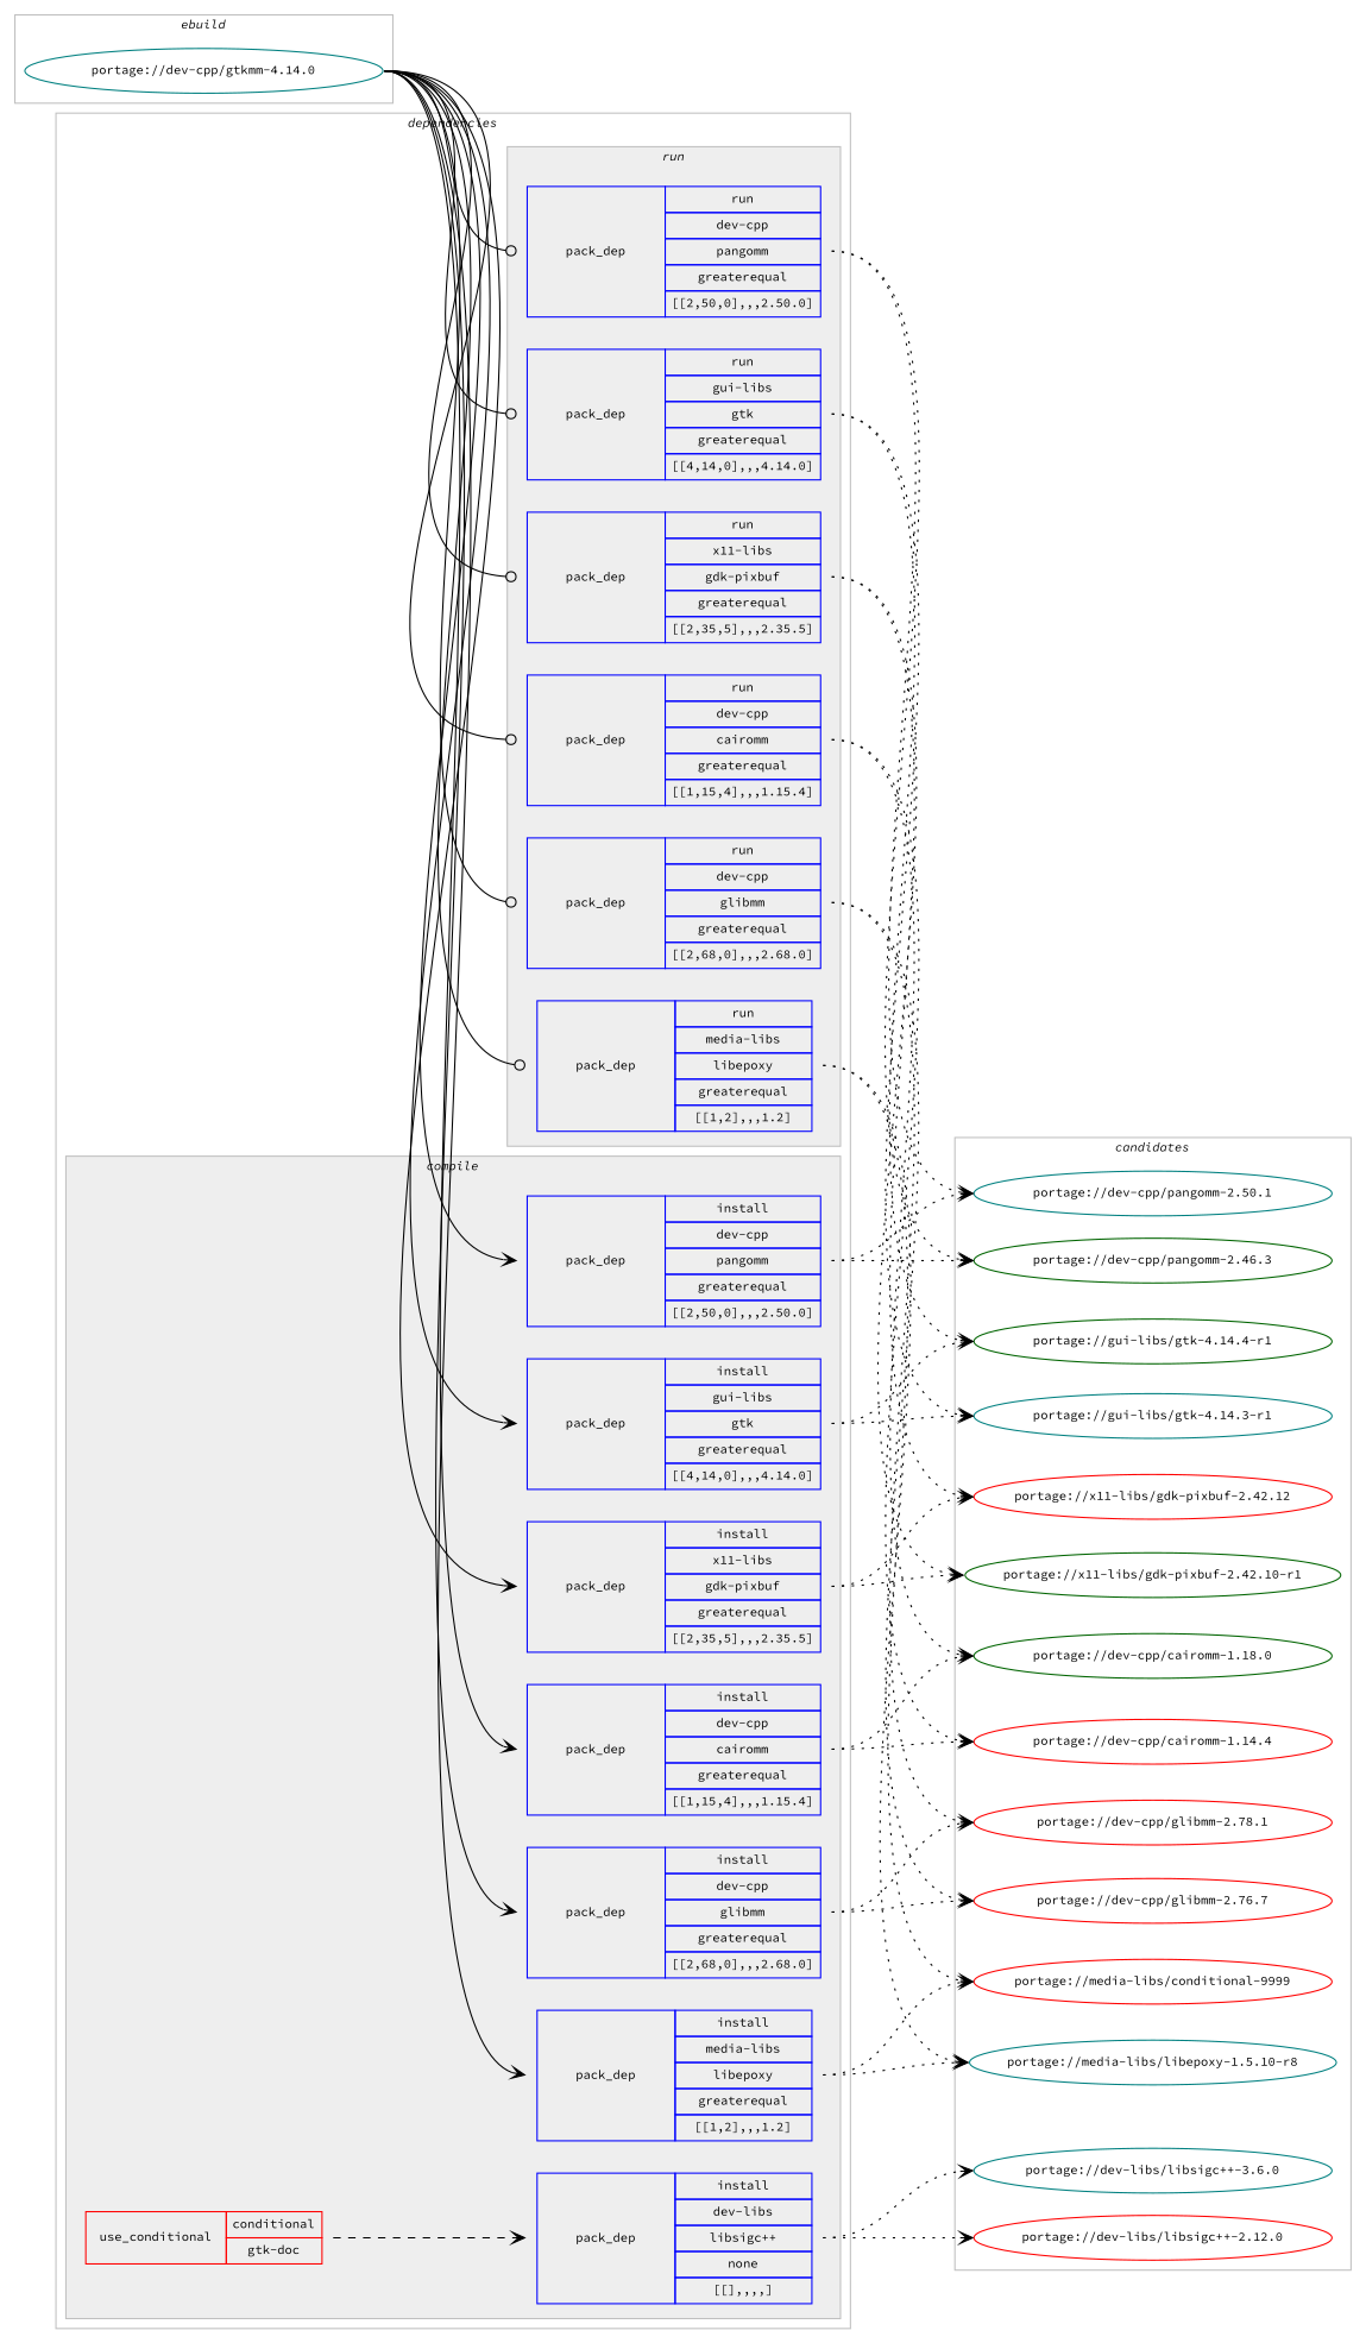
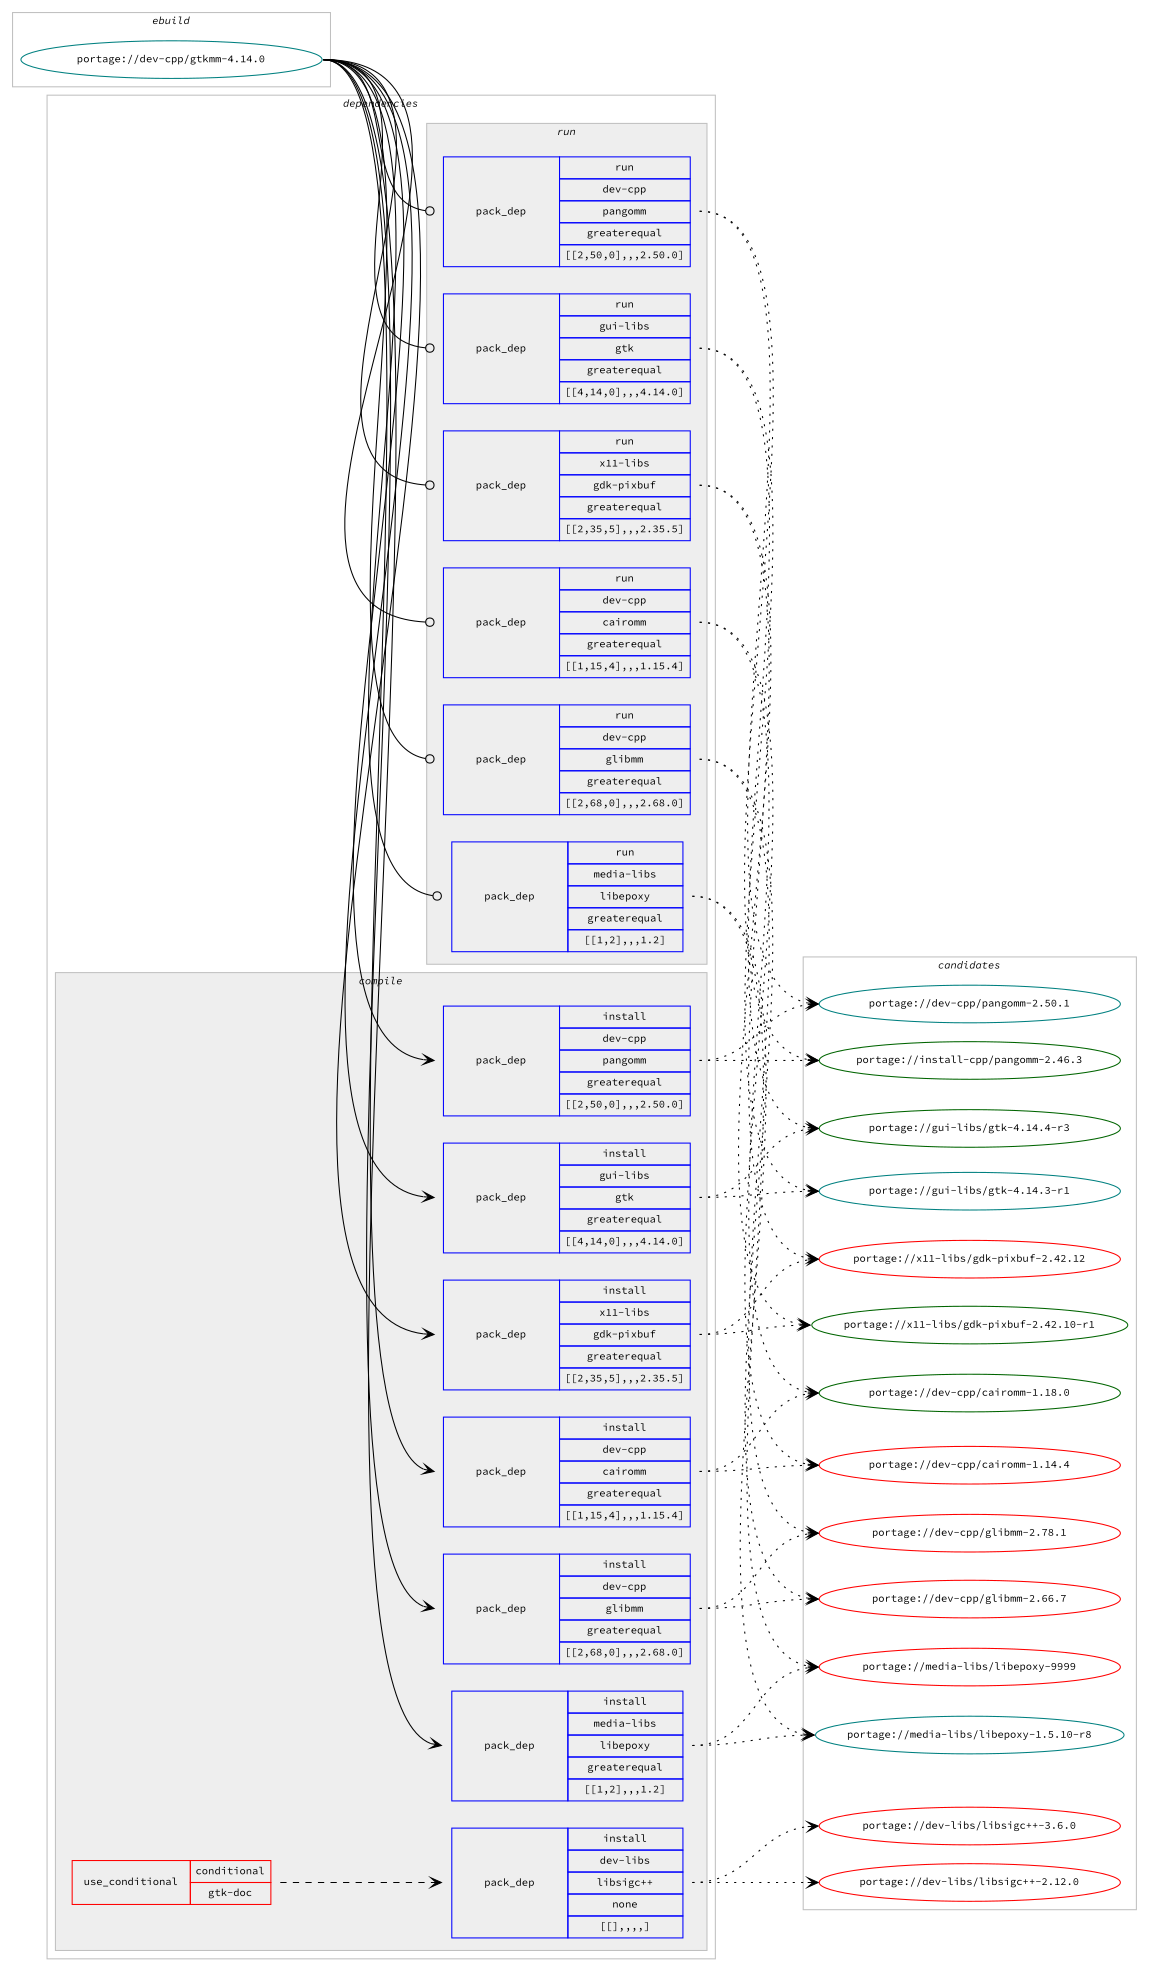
  digraph {
    compound=true
    concentrate=true
    fontname="Source Code Pro"
    fontsize=10
    newrank=true
    rankdir=LR
    ranksep=1.5
    node [color=blue fontname="Source Code Pro" fontsize=10]
    edge [arrowhead=vee fontname="Source Code Pro" headport=w style=dotted tailport=e weight=100]
    n1 [color=teal label="portage://dev-cpp/gtkmm-4.14.0" width=4]
    n2 [label=<<TABLE BORDER="0" CELLBORDER="1" CELLSPACING="0" CELLPADDING="4" WIDTH="220"><TR><TD ROWSPAN="6" CELLPADDING="30">pack_dep</TD></TR><TR><TD WIDTH="110">install</TD></TR><TR><TD>dev-libs</TD></TR><TR><TD>libsigc++</TD></TR><TR><TD>none</TD></TR><TR><TD>[[],,,,]</TD></TR></TABLE>> shape=none]
    n3 [color=red label=<<TABLE BORDER="0" CELLBORDER="1" CELLSPACING="0" CELLPADDING="4"><TR><TD ROWSPAN="3" CELLPADDING="10">use_conditional</TD></TR><TR><TD>conditional</TD></TR><TR><TD>gtk-doc</TD></TR></TABLE>> shape=none]
    n4 [label=<<TABLE BORDER="0" CELLBORDER="1" CELLSPACING="0" CELLPADDING="4" WIDTH="220"><TR><TD ROWSPAN="6" CELLPADDING="30">pack_dep</TD></TR><TR><TD WIDTH="110">install</TD></TR><TR><TD>dev-cpp</TD></TR><TR><TD>cairomm</TD></TR><TR><TD>greaterequal</TD></TR><TR><TD>[[1,15,4],,,1.15.4]</TD></TR></TABLE>> shape=none]
    n5 [label=<<TABLE BORDER="0" CELLBORDER="1" CELLSPACING="0" CELLPADDING="4" WIDTH="220"><TR><TD ROWSPAN="6" CELLPADDING="30">pack_dep</TD></TR><TR><TD WIDTH="110">install</TD></TR><TR><TD>dev-cpp</TD></TR><TR><TD>glibmm</TD></TR><TR><TD>greaterequal</TD></TR><TR><TD>[[2,68,0],,,2.68.0]</TD></TR></TABLE>> shape=none]
    n6 [label=<<TABLE BORDER="0" CELLBORDER="1" CELLSPACING="0" CELLPADDING="4" WIDTH="220"><TR><TD ROWSPAN="6" CELLPADDING="30">pack_dep</TD></TR><TR><TD WIDTH="110">install</TD></TR><TR><TD>dev-cpp</TD></TR><TR><TD>pangomm</TD></TR><TR><TD>greaterequal</TD></TR><TR><TD>[[2,50,0],,,2.50.0]</TD></TR></TABLE>> shape=none]
    n7 [label=<<TABLE BORDER="0" CELLBORDER="1" CELLSPACING="0" CELLPADDING="4" WIDTH="220"><TR><TD ROWSPAN="6" CELLPADDING="30">pack_dep</TD></TR><TR><TD WIDTH="110">install</TD></TR><TR><TD>gui-libs</TD></TR><TR><TD>gtk</TD></TR><TR><TD>greaterequal</TD></TR><TR><TD>[[4,14,0],,,4.14.0]</TD></TR></TABLE>> shape=none]
    n8 [label=<<TABLE BORDER="0" CELLBORDER="1" CELLSPACING="0" CELLPADDING="4" WIDTH="220"><TR><TD ROWSPAN="6" CELLPADDING="30">pack_dep</TD></TR><TR><TD WIDTH="110">install</TD></TR><TR><TD>media-libs</TD></TR><TR><TD>libepoxy</TD></TR><TR><TD>greaterequal</TD></TR><TR><TD>[[1,2],,,1.2]</TD></TR></TABLE>> shape=none]
    n9 [label=<<TABLE BORDER="0" CELLBORDER="1" CELLSPACING="0" CELLPADDING="4" WIDTH="220"><TR><TD ROWSPAN="6" CELLPADDING="30">pack_dep</TD></TR><TR><TD WIDTH="110">install</TD></TR><TR><TD>x11-libs</TD></TR><TR><TD>gdk-pixbuf</TD></TR><TR><TD>greaterequal</TD></TR><TR><TD>[[2,35,5],,,2.35.5]</TD></TR></TABLE>> shape=none]
    n10 [label=<<TABLE BORDER="0" CELLBORDER="1" CELLSPACING="0" CELLPADDING="4" WIDTH="220"><TR><TD ROWSPAN="6" CELLPADDING="30">pack_dep</TD></TR><TR><TD WIDTH="110">run</TD></TR><TR><TD>dev-cpp</TD></TR><TR><TD>cairomm</TD></TR><TR><TD>greaterequal</TD></TR><TR><TD>[[1,15,4],,,1.15.4]</TD></TR></TABLE>> shape=none]
    n11 [label=<<TABLE BORDER="0" CELLBORDER="1" CELLSPACING="0" CELLPADDING="4" WIDTH="220"><TR><TD ROWSPAN="6" CELLPADDING="30">pack_dep</TD></TR><TR><TD WIDTH="110">run</TD></TR><TR><TD>dev-cpp</TD></TR><TR><TD>glibmm</TD></TR><TR><TD>greaterequal</TD></TR><TR><TD>[[2,68,0],,,2.68.0]</TD></TR></TABLE>> shape=none]
    n12 [label=<<TABLE BORDER="0" CELLBORDER="1" CELLSPACING="0" CELLPADDING="4" WIDTH="220"><TR><TD ROWSPAN="6" CELLPADDING="30">pack_dep</TD></TR><TR><TD WIDTH="110">run</TD></TR><TR><TD>dev-cpp</TD></TR><TR><TD>pangomm</TD></TR><TR><TD>greaterequal</TD></TR><TR><TD>[[2,50,0],,,2.50.0]</TD></TR></TABLE>> shape=none]
    n13 [label=<<TABLE BORDER="0" CELLBORDER="1" CELLSPACING="0" CELLPADDING="4" WIDTH="220"><TR><TD ROWSPAN="6" CELLPADDING="30">pack_dep</TD></TR><TR><TD WIDTH="110">run</TD></TR><TR><TD>gui-libs</TD></TR><TR><TD>gtk</TD></TR><TR><TD>greaterequal</TD></TR><TR><TD>[[4,14,0],,,4.14.0]</TD></TR></TABLE>> shape=none]
    n14 [label=<<TABLE BORDER="0" CELLBORDER="1" CELLSPACING="0" CELLPADDING="4" WIDTH="220"><TR><TD ROWSPAN="6" CELLPADDING="30">pack_dep</TD></TR><TR><TD WIDTH="110">run</TD></TR><TR><TD>media-libs</TD></TR><TR><TD>libepoxy</TD></TR><TR><TD>greaterequal</TD></TR><TR><TD>[[1,2],,,1.2]</TD></TR></TABLE>> shape=none]
    n15 [label=<<TABLE BORDER="0" CELLBORDER="1" CELLSPACING="0" CELLPADDING="4" WIDTH="220"><TR><TD ROWSPAN="6" CELLPADDING="30">pack_dep</TD></TR><TR><TD WIDTH="110">run</TD></TR><TR><TD>x11-libs</TD></TR><TR><TD>gdk-pixbuf</TD></TR><TR><TD>greaterequal</TD></TR><TR><TD>[[2,35,5],,,2.35.5]</TD></TR></TABLE>> shape=none]
-   n16 [color=teal label="portage://dev-libs/libsigc++-3.6.0" width=4]
+   n16 [color=red label="portage://dev-libs/libsigc++-3.6.0" width=4]
    n17 [color=red label="portage://dev-libs/libsigc++-2.12.0" width=4]
    n18 [color=darkgreen label="portage://dev-cpp/cairomm-1.18.0" width=4]
    n19 [color=red label="portage://dev-cpp/cairomm-1.14.4" width=4]
    n20 [color=red label="portage://dev-cpp/glibmm-2.78.1" width=4]
-   n21 [color=red label="portage://dev-cpp/glibmm-2.76.7" width=4]
-   n22 [color=darkgreen label="portage://gui-libs/gtk-4.14.4-r1" width=4]
+   n21 [color=red label="portage://dev-cpp/glibmm-2.66.7" width=4]
+   n22 [color=darkgreen label="portage://gui-libs/gtk-4.14.4-r3" width=4]
    n23 [color=teal label="portage://gui-libs/gtk-4.14.3-r1" width=4]
    n24 [color=teal label="portage://dev-cpp/pangomm-2.50.1" width=4]
-   n25 [color=darkgreen label="portage://dev-cpp/pangomm-2.46.3" width=4]
-   n26 [color=red label="portage://media-libs/conditional-9999" width=4]
+   n25 [color=darkgreen label="portage://install-cpp/pangomm-2.46.3" width=4]
+   n26 [color=red label="portage://media-libs/libepoxy-9999" width=4]
    n27 [color=teal label="portage://media-libs/libepoxy-1.5.10-r8" width=4]
    n28 [color=red label="portage://x11-libs/gdk-pixbuf-2.42.12" width=4]
    n29 [color=darkgreen label="portage://x11-libs/gdk-pixbuf-2.42.10-r1" width=4]
    subgraph cluster_1 {
      color=gray
      label=<<i>ebuild</i>>
      n1
    }
    subgraph cluster_2 {
      color=gray
      label=<<i>dependencies</i>>
      subgraph cluster_3 {
        color=gray
        fillcolor="#eeeeee"
        label=<<i>compile</i>>
        style=filled
        subgraph sub_4 {
          color=gray
          fillcolor="#eeeeee"
          label=<<i>compile</i>>
          style=filled
          n3
          subgraph sub_5 {
            color=gray
            fillcolor="#eeeeee"
            label=<<i>compile</i>>
            style=filled
            n2
          }
        }
        subgraph sub_6 {
          color=gray
          fillcolor="#eeeeee"
          label=<<i>compile</i>>
          style=filled
          n4
        }
        subgraph sub_7 {
          color=gray
          fillcolor="#eeeeee"
          label=<<i>compile</i>>
          style=filled
          n5
        }
        subgraph sub_8 {
          color=gray
          fillcolor="#eeeeee"
          label=<<i>compile</i>>
          style=filled
          n6
        }
        subgraph sub_9 {
          color=gray
          fillcolor="#eeeeee"
          label=<<i>compile</i>>
          style=filled
          n7
        }
        subgraph sub_10 {
          color=gray
          fillcolor="#eeeeee"
          label=<<i>compile</i>>
          style=filled
          n8
        }
        subgraph sub_11 {
          color=gray
          fillcolor="#eeeeee"
          label=<<i>compile</i>>
          style=filled
          n9
        }
      }
      subgraph cluster_12 {
        color=gray
        fillcolor="#eeeeee"
        label=<<i>compile and run</i>>
        style=filled
      }
      subgraph cluster_13 {
        color=gray
        fillcolor="#eeeeee"
        label=<<i>run</i>>
        style=filled
        subgraph sub_14 {
          color=gray
          fillcolor="#eeeeee"
          label=<<i>run</i>>
          style=filled
          n10
        }
        subgraph sub_15 {
          color=gray
          fillcolor="#eeeeee"
          label=<<i>run</i>>
          style=filled
          n11
        }
        subgraph sub_16 {
          color=gray
          fillcolor="#eeeeee"
          label=<<i>run</i>>
          style=filled
          n12
        }
        subgraph sub_17 {
          color=gray
          fillcolor="#eeeeee"
          label=<<i>run</i>>
          style=filled
          n13
        }
        subgraph sub_18 {
          color=gray
          fillcolor="#eeeeee"
          label=<<i>run</i>>
          style=filled
          n14
        }
        subgraph sub_19 {
          color=gray
          fillcolor="#eeeeee"
          label=<<i>run</i>>
          style=filled
          n15
        }
      }
    }
    subgraph cluster_20 {
      color=gray
      label=<<i>candidates</i>>
      rank=same
      subgraph sub_21 {
        color=black
        label=<<i>candidates</i>>
        nodesep=1
        rank=same
        n16
        n17
      }
      subgraph sub_22 {
        color=black
        label=<<i>candidates</i>>
        nodesep=1
        rank=same
        n18
        n19
      }
      subgraph sub_23 {
        color=black
        label=<<i>candidates</i>>
        nodesep=1
        rank=same
        n20
        n21
      }
      subgraph sub_24 {
        color=black
        label=<<i>candidates</i>>
        nodesep=1
        rank=same
        n22
        n23
      }
      subgraph sub_25 {
        color=black
        label=<<i>candidates</i>>
        nodesep=1
        rank=same
        n24
        n25
      }
      subgraph sub_26 {
        color=black
        label=<<i>candidates</i>>
        nodesep=1
        rank=same
        n26
        n27
      }
      subgraph sub_27 {
        color=black
        label=<<i>candidates</i>>
        nodesep=1
        rank=same
        n28
        n29
      }
      subgraph sub_28 {
        color=black
        label=<<i>candidates</i>>
        nodesep=1
        rank=same
        n18
        n19
      }
      subgraph sub_29 {
        color=black
        label=<<i>candidates</i>>
        nodesep=1
        rank=same
        n20
        n21
      }
      subgraph sub_30 {
        color=black
        label=<<i>candidates</i>>
        nodesep=1
        rank=same
        n24
        n25
      }
      subgraph sub_31 {
        color=black
        label=<<i>candidates</i>>
        nodesep=1
        rank=same
        n22
        n23
      }
      subgraph sub_32 {
        color=black
        label=<<i>candidates</i>>
        nodesep=1
        rank=same
        n26
        n27
      }
      subgraph sub_33 {
        color=black
        label=<<i>candidates</i>>
        nodesep=1
        rank=same
        n28
        n29
      }
    }
    n1 -> n4 [style=solid weight=20]
    n1 -> n5 [style=solid weight=20]
    n1 -> n6 [style=solid weight=20]
    n1 -> n7 [style=solid weight=20]
    n1 -> n8 [style=solid weight=20]
    n1 -> n9 [style=solid weight=20]
    n1 -> n10 [arrowhead=odot style=solid weight=20]
    n1 -> n11 [arrowhead=odot style=solid weight=20]
    n1 -> n12 [arrowhead=odot style=solid weight=20]
    n1 -> n13 [arrowhead=odot style=solid weight=20]
    n1 -> n14 [arrowhead=odot style=solid weight=20]
    n1 -> n15 [arrowhead=odot style=solid weight=20]
    n2 -> n16
    n2 -> n17
    n3 -> n2 [style=dashed weight=20]
    n4 -> n18
    n4 -> n19
    n5 -> n20
    n5 -> n21
    n6 -> n24
    n6 -> n25
    n7 -> n22
    n7 -> n23
    n8 -> n26
    n8 -> n27
    n9 -> n28
    n9 -> n29
    n10 -> n18
    n10 -> n19
    n11 -> n20
    n11 -> n21
    n12 -> n24
    n12 -> n25
    n13 -> n22
    n13 -> n23
    n14 -> n26
    n14 -> n27
    n15 -> n28
    n15 -> n29
  }
